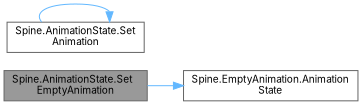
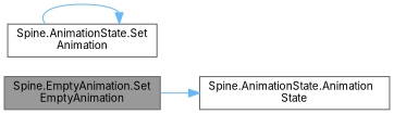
  digraph {
    fontname=Inter
    rankdir=LR
    node [color=grey40 fillcolor=white fontname=Inter fontsize=10 shape=box style=filled]
    edge [color=steelblue1 fontname=Inter fontsize=10 labelfontname=Helvetica labelfontsize=10 style=solid]
-   n1 [color=gray40 fillcolor=grey60 fontcolor=black height=0.2 label="Spine.AnimationState.Set\lEmptyAnimation" width=0.4]
-   n2 [height=0.2 label="Spine.EmptyAnimation.Animation\lState" width=0.4]
+   n1 [color=gray40 fillcolor=grey60 fontcolor=black height=0.2 label="Spine.EmptyAnimation.Set\lEmptyAnimation" width=0.4]
+   n2 [height=0.2 label="Spine.AnimationState.Animation\lState" width=0.4]
    n3 [height=0.2 label="Spine.AnimationState.Set\lAnimation" width=0.4]
    n1 -> n2
    n3 -> n3
  }
